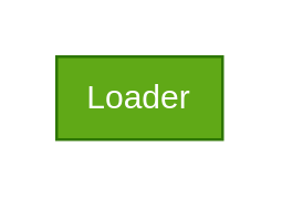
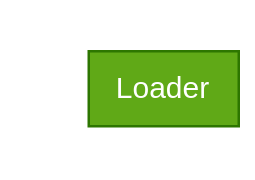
  <mxCell id="0" />
  <mxCell id="1" parent="0" />
- <mxCell id="2" value="Loader" style="text;html=1;strokeColor=#2D7600;fillColor=#60a917;align=center;verticalAlign=middle;whiteSpace=wrap;rounded=0;fontColor=#ffffff;" vertex="1" parent="1"><mxGeometry x="20" y="20" width="60" height="30" as="geometry" /></mxCell>
+ <mxCell id="2" value="Loader" style="text;html=1;strokeColor=#2D7600;fillColor=#60a917;align=center;verticalAlign=middle;whiteSpace=wrap;rounded=0;fontColor=#ffffff;" vertex="1" parent="1"><mxGeometry x="35" y="20" width="60" height="30" as="geometry" /></mxCell>
